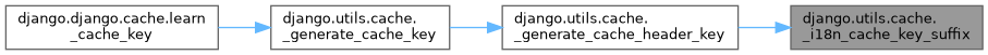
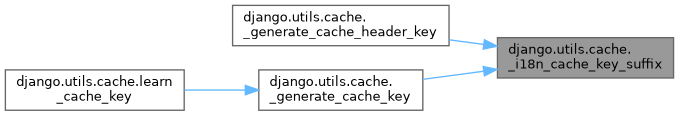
  digraph {
    rankdir=RL
    node [color=grey40 fillcolor=white fontname=Helvetica fontsize=10 shape=box style=filled]
    edge [color=steelblue1 dir=back fontname=Helvetica fontsize=10 labelfontname=Helvetica labelfontsize=10 style=solid]
    n1 [color=gray40 fillcolor=grey60 fontcolor=black height=0.2 label="django.utils.cache.\l_i18n_cache_key_suffix" width=0.4]
    n2 [height=0.2 label="django.utils.cache.\l_generate_cache_header_key" width=0.4]
    n3 [height=0.2 label="django.utils.cache.\l_generate_cache_key" width=0.4]
-   n4 [height=0.2 label="django.django.cache.learn\l_cache_key" width=0.4]
+   n4 [height=0.2 label="django.utils.cache.learn\l_cache_key" width=0.4]
    n1 -> n2
-   n2 -> n3
+   n1 -> n3
    n3 -> n4
  }
